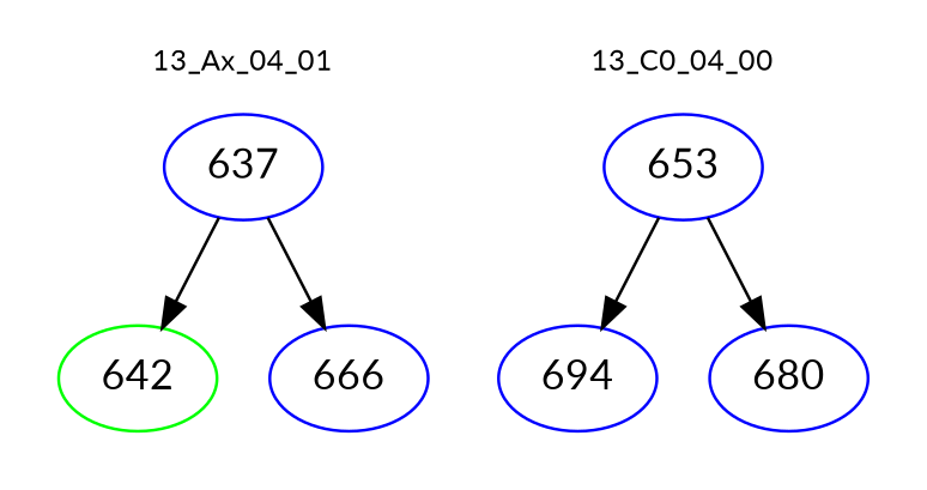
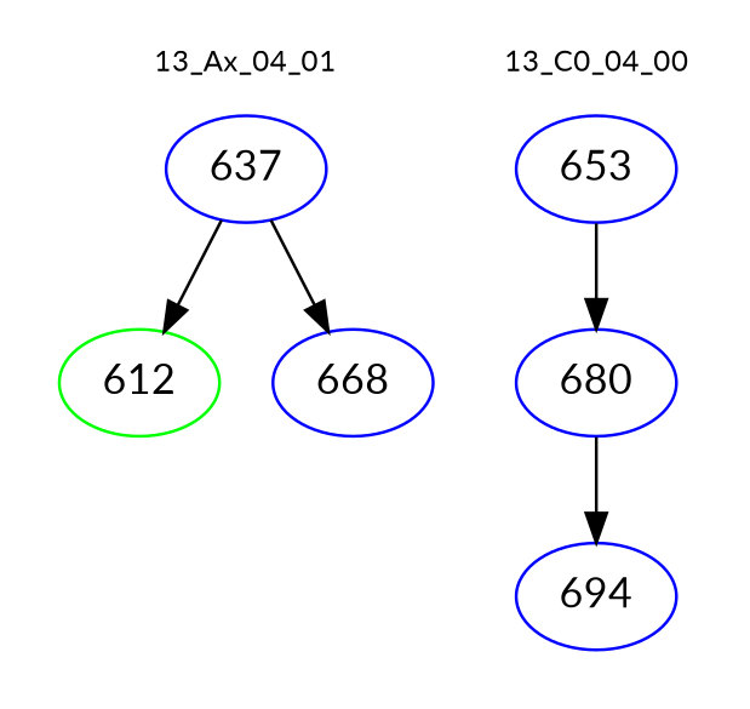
  digraph {
    fontname=Lato
    node [color=blue fontname=Lato]
    edge [color=black fontname=Lato]
    n1 [label=637]
-   n2 [color=green label=642]
-   n3 [label=666]
+   n2 [color=green label=612]
+   n3 [label=668]
    n4 [label=653]
    n5 [label=694]
    n6 [label=680]
    subgraph cluster_1 {
      color=white
      fontsize=10
      label="13_Ax_04_01"
      n1
      n2
      n3
    }
    subgraph cluster_2 {
      color=white
      fontsize=10
      label="13_C0_04_00"
      n4
      n5
      n6
    }
    n1 -> n2
    n1 -> n3
-   n4 -> n5
+   n6 -> n5
    n4 -> n6
  }
